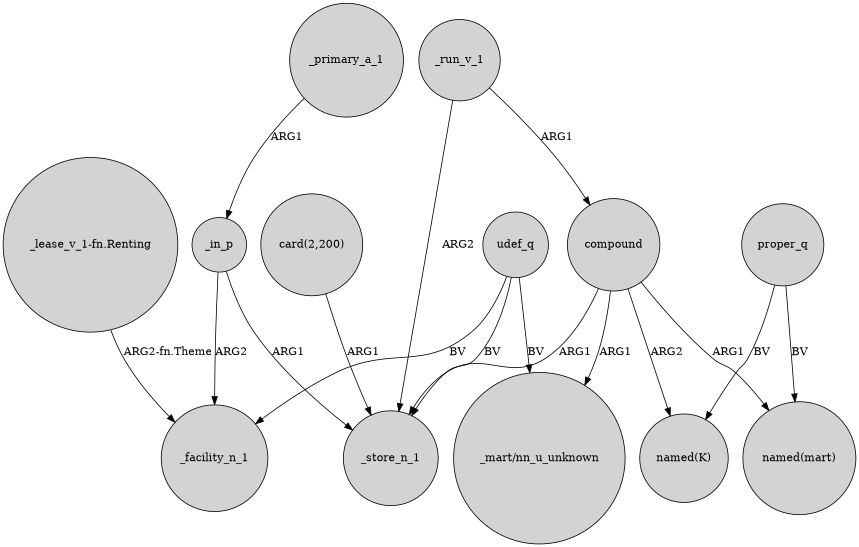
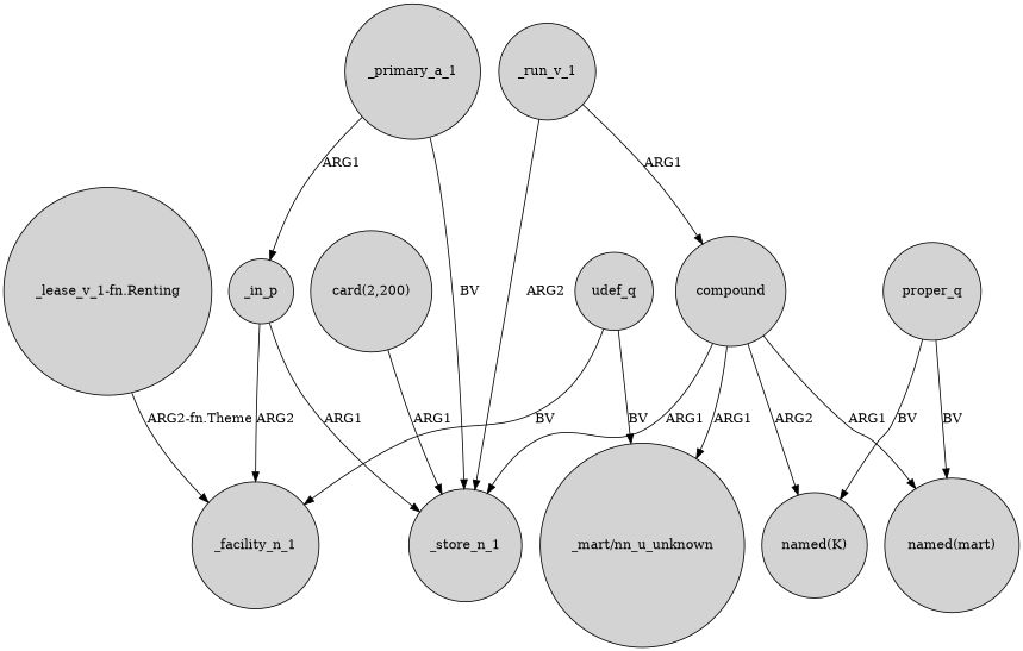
  digraph {
    node [shape=circle style=filled]
    "_lease_v_1-fn.Renting"
    _facility_n_1
    udef_q
    _store_n_1
    "_mart/nn_u_unknown"
    _primary_a_1
    _in_p
    compound
    "named(K)"
    "named(mart)"
    _run_v_1
    proper_q
    "card(2,200)"
    "_lease_v_1-fn.Renting" -> _facility_n_1 [label="ARG2-fn.Theme"]
    udef_q -> _facility_n_1 [label=BV]
-   udef_q -> _store_n_1 [label=BV]
+   _primary_a_1 -> _store_n_1 [label=BV]
    udef_q -> "_mart/nn_u_unknown" [label=BV]
    _primary_a_1 -> _in_p [label=ARG1]
    _in_p -> _facility_n_1 [label=ARG2]
    _in_p -> _store_n_1 [label=ARG1]
    compound -> _store_n_1 [label=ARG1]
    compound -> "_mart/nn_u_unknown" [label=ARG1]
    compound -> "named(K)" [label=ARG2]
    compound -> "named(mart)" [label=ARG1]
    _run_v_1 -> _store_n_1 [label=ARG2]
    _run_v_1 -> compound [label=ARG1]
    proper_q -> "named(K)" [label=BV]
    proper_q -> "named(mart)" [label=BV]
    "card(2,200)" -> _store_n_1 [label=ARG1]
  }
